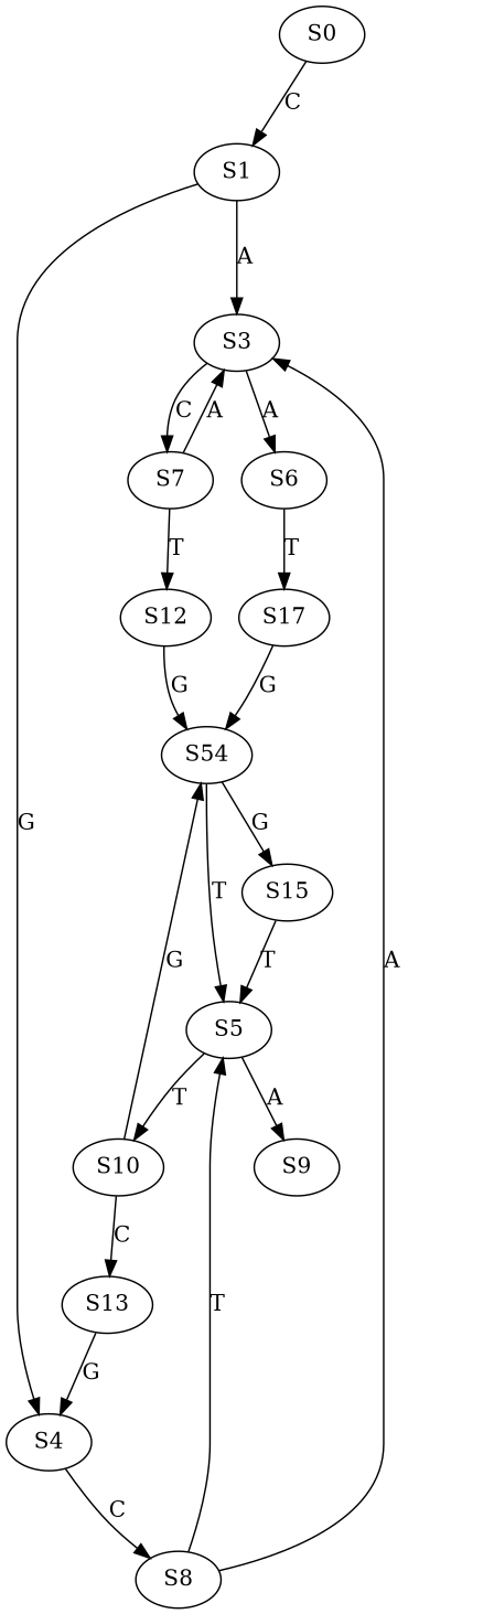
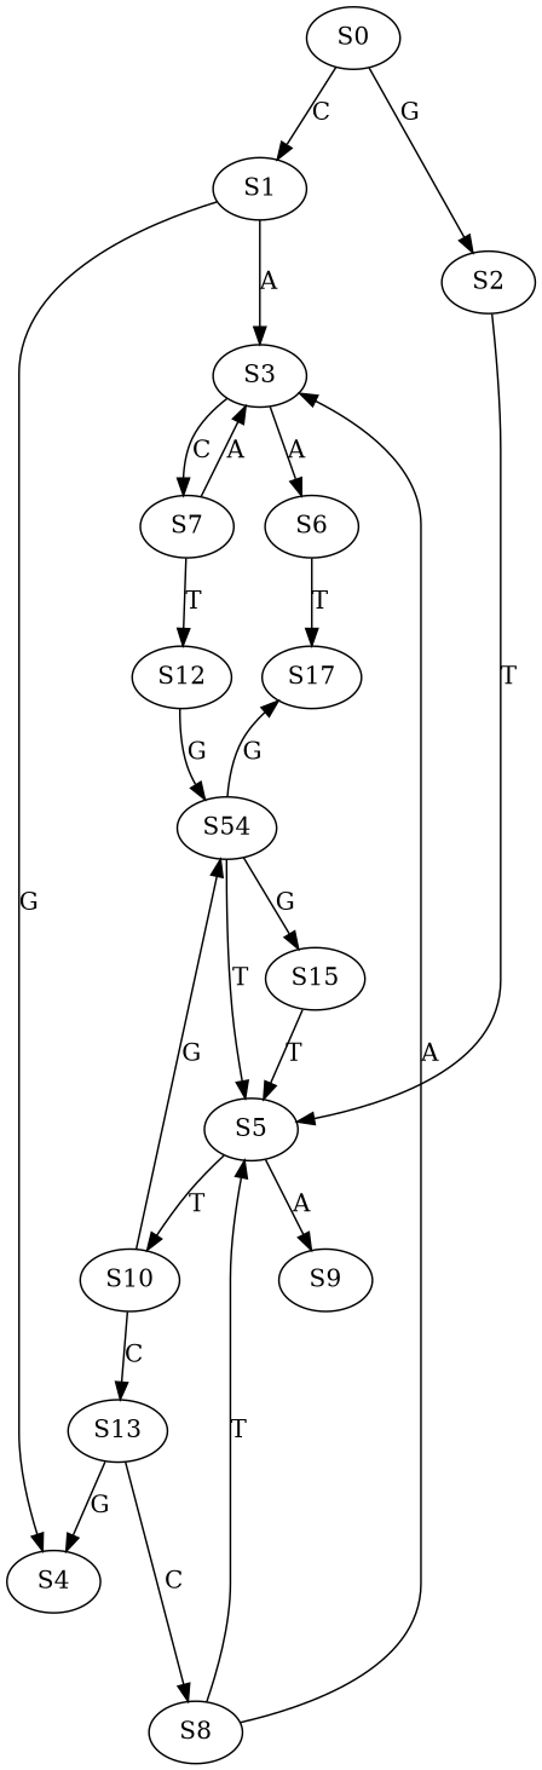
  strict digraph {
    S0
    S1
+   S2
    S3
    S4
    S5
    S6
    S7
    S8
    S9
    S10
    n12 [label=S17]
    S12
    S13
    n15 [label=S54]
    S15
    S0 -> S1 [label=C]
+   S0 -> S2 [label=G]
    S1 -> S3 [label=A]
    S1 -> S4 [label=G]
+   S2 -> S5 [label=T]
    S3 -> S6 [label=A]
    S3 -> S7 [label=C]
-   S4 -> S8 [label=C]
+   S13 -> S8 [label=C]
    S5 -> S9 [label=A]
    S5 -> S10 [label=T]
    S6 -> n12 [label=T]
    S7 -> S3 [label=A]
    S7 -> S12 [label=T]
    S8 -> S3 [label=A]
    S8 -> S5 [label=T]
    S10 -> S13 [label=C]
    S10 -> n15 [label=G]
-   n12 -> n15 [label=G]
+   n15 -> n12 [label=G]
    S12 -> n15 [label=G]
    S13 -> S4 [label=G]
    n15 -> S5 [label=T]
    n15 -> S15 [label=G]
    S15 -> S5 [label=T]
  }
